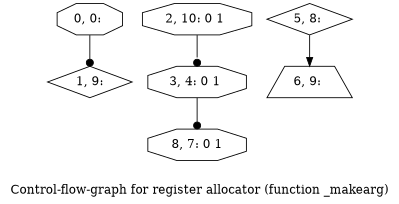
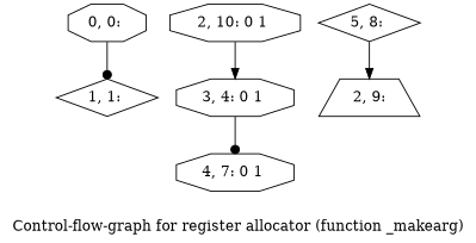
  digraph {
    label="Control-flow-graph for register allocator (function _makearg)"
    node [shape=octagon]
    edge [arrowhead=dot]
    n1 [label="0, 0: "]
-   n2 [label="1, 9:" shape=diamond]
+   n2 [label="1, 1: " shape=diamond]
    n3 [label="2, 10: 0 1 "]
    n4 [label="3, 4: 0 1 "]
-   n5 [label="8, 7: 0 1"]
+   n5 [label="4, 7: 0 1 "]
    n6 [label="5, 8: " shape=diamond]
-   n7 [label="6, 9: " shape=trapezium]
+   n7 [label="2, 9:" shape=trapezium]
    n1 -> n2
-   n3 -> n4
+   n3 -> n4 [arrowhead=normal]
    n4 -> n5
    n6 -> n7 [arrowhead=normal]
  }
